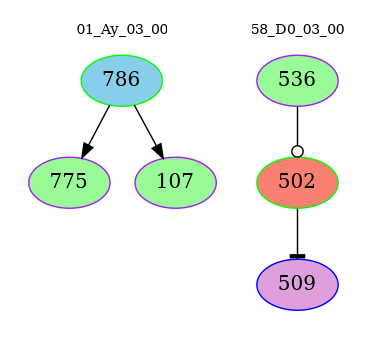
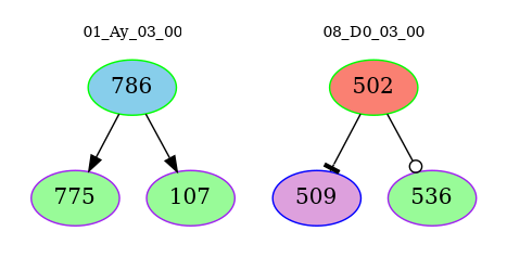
  digraph {
    node [color=purple fillcolor=palegreen style=filled]
    edge [arrowhead=normal color=black]
    n1 [color=green fillcolor=skyblue label=786]
    n2 [label=775]
    n3 [label=107]
    n4 [color=green fillcolor=salmon label=502]
    n5 [color=blue fillcolor=plum label=509]
    n6 [label=536]
    subgraph cluster_1 {
      color=white
      fontsize=10
      label="01_Ay_03_00"
      n1
      n2
      n3
    }
    subgraph cluster_2 {
      color=white
      fontsize=10
-     label="58_D0_03_00"
+     label="08_D0_03_00"
      n4
      n5
      n6
    }
    n1 -> n2
    n1 -> n3
    n4 -> n5 [arrowhead=tee]
-   n6 -> n4 [arrowhead=odot]
+   n4 -> n6 [arrowhead=odot]
  }
